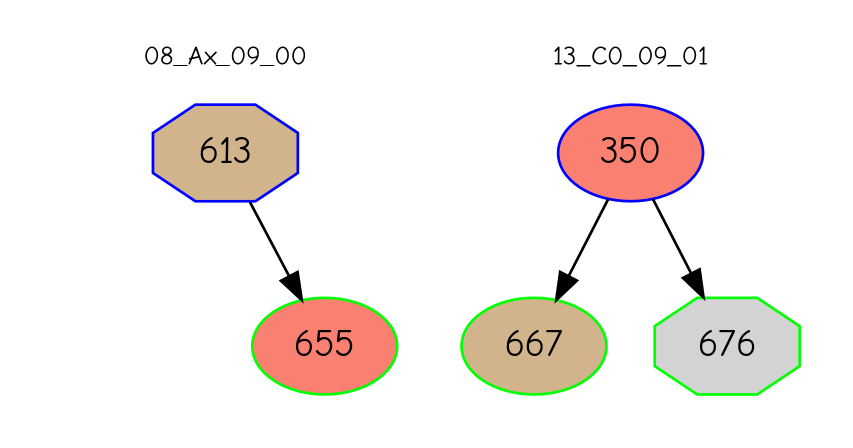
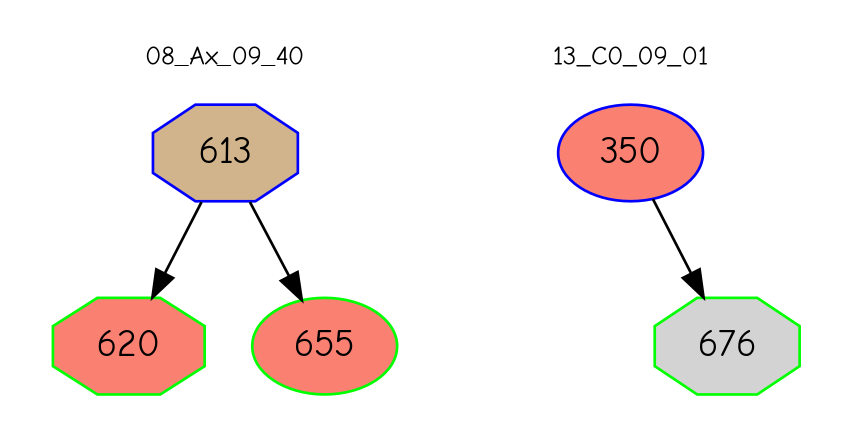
  digraph {
    fontname="Comic Neue"
    node [color=green fillcolor=salmon fontname="Comic Neue" shape=octagon style=filled]
    edge [color=black fontname="Comic Neue"]
    n1 [color=blue fillcolor=tan label=613]
+   n2 [label=620]
    n3 [label=655 shape=ellipse]
    n4 [color=blue label=350 shape=ellipse]
-   n5 [fillcolor=tan label=667 shape=ellipse]
    n6 [fillcolor=lightgrey label=676]
    subgraph cluster_1 {
      color=white
      fontsize=10
-     label="08_Ax_09_00"
+     label="08_Ax_09_40"
      n1
+     n2
      n3
    }
    subgraph cluster_2 {
      color=white
      fontsize=10
      label="13_C0_09_01"
      n4
-     n5
      n6
    }
+   n1 -> n2
    n1 -> n3
-   n4 -> n5
    n4 -> n6
  }
